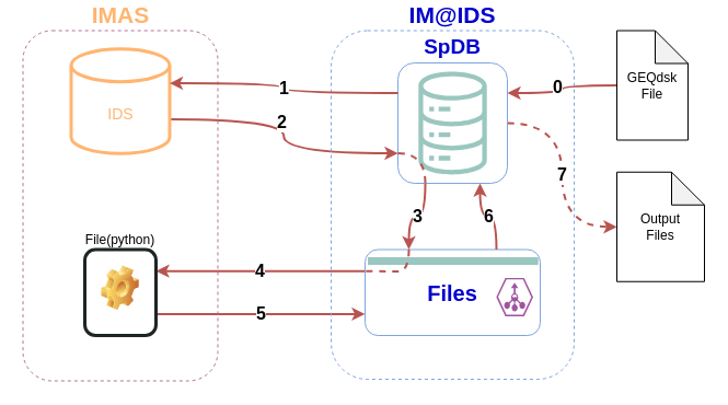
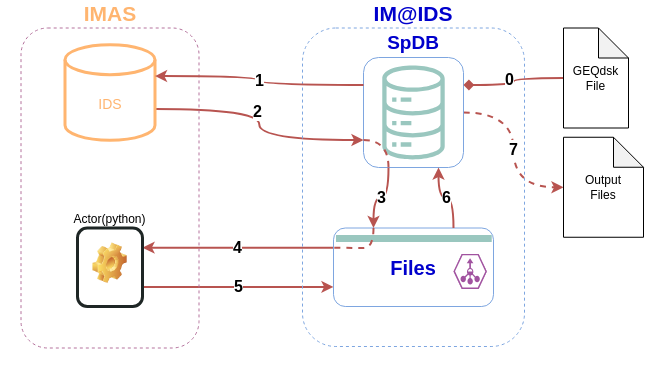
  <mxCell id="0" />
  <mxCell id="1" parent="0" />
  <mxCell id="2" value="&lt;font style=&quot;font-size: 16px&quot;&gt;&lt;b&gt;7&lt;/b&gt;&lt;/font&gt;" style="edgeStyle=orthogonalEdgeStyle;curved=1;rounded=0;orthogonalLoop=1;jettySize=auto;html=1;startArrow=none;startFill=0;endArrow=classic;endFill=1;strokeWidth=2;entryX=0;entryY=0.5;entryDx=0;entryDy=0;entryPerimeter=0;exitX=1;exitY=0.5;exitDx=0;exitDy=0;strokeColor=#b85450;fillColor=#f8cecc;dashed=1;" parent="1" source="10" target="3" edge="1"><mxGeometry relative="1" as="geometry"><mxPoint x="725" y="110.5" as="targetPoint" /></mxGeometry></mxCell>
- <mxCell id="3" value="Output&lt;br&gt;Files" style="shape=note;whiteSpace=wrap;html=1;backgroundOutline=1;darkOpacity=0.05;" parent="1" vertex="1"><mxGeometry x="563" y="149.75" width="80" height="100" as="geometry" /></mxCell>
+ <mxCell id="3" value="Output&lt;br&gt;Files" style="shape=note;whiteSpace=wrap;html=1;backgroundOutline=1;darkOpacity=0.05;" parent="1" vertex="1"><mxGeometry x="563" y="129.75" width="80" height="100" as="geometry" /></mxCell>
  <mxCell id="4" style="edgeStyle=orthogonalEdgeStyle;rounded=0;orthogonalLoop=1;jettySize=auto;html=1;exitX=1;exitY=0;exitDx=0;exitDy=64.243;exitPerimeter=0;startArrow=none;startFill=0;endArrow=classic;endFill=1;strokeColor=#B85450;strokeWidth=2;entryX=0;entryY=0.75;entryDx=0;entryDy=0;curved=1;" parent="1" source="22" target="10" edge="1"><mxGeometry relative="1" as="geometry"><mxPoint x="363" y="105" as="targetPoint" /></mxGeometry></mxCell>
  <mxCell id="5" value="&lt;font style=&quot;font-size: 16px&quot;&gt;&lt;b&gt;2&lt;/b&gt;&lt;/font&gt;" style="edgeLabel;html=1;align=center;verticalAlign=middle;resizable=0;points=[];" parent="4" vertex="1" connectable="0"><mxGeometry x="-0.161" y="-2" relative="1" as="geometry"><mxPoint x="1" as="offset" /></mxGeometry></mxCell>
  <mxCell id="6" value="&lt;font style=&quot;font-size: 16px&quot;&gt;&lt;b&gt;4&lt;/b&gt;&lt;/font&gt;" style="edgeStyle=orthogonalEdgeStyle;curved=1;rounded=0;orthogonalLoop=1;jettySize=auto;html=1;exitX=0;exitY=0.25;exitDx=0;exitDy=0;entryX=1;entryY=0.25;entryDx=0;entryDy=0;startArrow=none;startFill=0;endArrow=classic;endFill=1;strokeColor=#B85450;strokeWidth=2;" parent="1" source="14" target="23" edge="1"><mxGeometry relative="1" as="geometry" /></mxCell>
  <mxCell id="7" value="&lt;font style=&quot;font-size: 16px&quot;&gt;&lt;b&gt;5&lt;/b&gt;&lt;/font&gt;" style="edgeStyle=orthogonalEdgeStyle;curved=1;rounded=0;orthogonalLoop=1;jettySize=auto;html=1;exitX=1;exitY=0.75;exitDx=0;exitDy=0;entryX=0;entryY=0.75;entryDx=0;entryDy=0;startArrow=none;startFill=0;endArrow=classic;endFill=1;strokeColor=#B85450;strokeWidth=2;" parent="1" source="23" target="14" edge="1"><mxGeometry relative="1" as="geometry" /></mxCell>
  <mxCell id="8" value="IM@IDS" style="rounded=1;whiteSpace=wrap;html=1;strokeColor=#7EA6E0;strokeWidth=1;fillColor=none;fontStyle=1;dashed=1;labelPosition=center;verticalLabelPosition=top;align=center;verticalAlign=bottom;fontSize=21;fontColor=#0000CC;" parent="1" vertex="1"><mxGeometry x="302" y="20.5" width="222" height="318.5" as="geometry" /></mxCell>
  <mxCell id="9" value="" style="group;labelPosition=center;verticalLabelPosition=top;align=center;verticalAlign=bottom;" parent="1" vertex="1" connectable="0"><mxGeometry x="363" y="50" width="100" height="110" as="geometry" /></mxCell>
  <mxCell id="10" value="SpDB" style="rounded=1;whiteSpace=wrap;html=1;strokeColor=#7EA6E0;strokeWidth=1;fillColor=none;labelPosition=center;verticalLabelPosition=top;align=center;verticalAlign=bottom;fontStyle=1;fontSize=19;fontColor=#0000CC;" parent="9" vertex="1"><mxGeometry width="100" height="110" as="geometry" /></mxCell>
  <mxCell id="11" value="" style="outlineConnect=0;fontColor=#232F3E;gradientColor=none;strokeColor=none;dashed=0;verticalLabelPosition=bottom;verticalAlign=top;align=center;html=1;fontSize=12;fontStyle=0;aspect=fixed;pointerEvents=1;shape=mxgraph.aws4.iot_analytics_data_store;fillColor=#9AC7BF;" parent="9" vertex="1"><mxGeometry x="17.5" y="8.05" width="65" height="93.89" as="geometry" /></mxCell>
  <mxCell id="12" style="edgeStyle=orthogonalEdgeStyle;curved=1;rounded=0;orthogonalLoop=1;jettySize=auto;html=1;exitX=0;exitY=0.75;exitDx=0;exitDy=0;entryX=0.25;entryY=1;entryDx=0;entryDy=0;startArrow=none;startFill=0;endArrow=none;endFill=0;strokeColor=#B85450;strokeWidth=2;dashed=1;" parent="9" source="10" target="10" edge="1"><mxGeometry relative="1" as="geometry"><Array as="points"><mxPoint x="25" y="83" /></Array></mxGeometry></mxCell>
  <mxCell id="13" value="" style="group" parent="1" vertex="1" connectable="0"><mxGeometry x="333" y="220.5" width="160" height="78.5" as="geometry" /></mxCell>
  <mxCell id="14" value="&lt;b style=&quot;font-size: 20px&quot;&gt;&lt;font color=&quot;#0000cc&quot;&gt;Files&lt;/font&gt;&lt;/b&gt;" style="rounded=1;whiteSpace=wrap;html=1;strokeColor=#7EA6E0;strokeWidth=1;fillColor=none;" parent="13" vertex="1"><mxGeometry width="160" height="78.5" as="geometry" /></mxCell>
  <mxCell id="15" value="" style="line;strokeWidth=7;direction=south;html=1;perimeter=backbonePerimeter;points=[];outlineConnect=0;fillColor=none;strokeColor=#9AC7BF;rotation=90;" parent="13" vertex="1"><mxGeometry x="79.85" y="-67.38" width="0.99" height="155.73" as="geometry" /></mxCell>
  <mxCell id="16" value="" style="verticalLabelPosition=bottom;html=1;fillColor=#A153A0;strokeColor=#ffffff;verticalAlign=top;align=center;points=[[0,0.5,0],[0.125,0.25,0],[0.25,0,0],[0.5,0,0],[0.75,0,0],[0.875,0.25,0],[1,0.5,0],[0.875,0.75,0],[0.75,1,0],[0.5,1,0],[0.125,0.75,0]];pointerEvents=1;shape=mxgraph.cisco_safe.compositeIcon;bgIcon=mxgraph.cisco_safe.design.blank_device;resIcon=mxgraph.cisco_safe.design.flow_collector_2;" parent="13" vertex="1"><mxGeometry x="120" y="26" width="33.35" height="35" as="geometry" /></mxCell>
  <mxCell id="17" style="edgeStyle=orthogonalEdgeStyle;curved=1;rounded=0;orthogonalLoop=1;jettySize=auto;html=1;exitX=0.25;exitY=0;exitDx=0;exitDy=0;entryX=0;entryY=0.25;entryDx=0;entryDy=0;dashed=1;startArrow=none;startFill=0;endArrow=none;endFill=0;strokeColor=#B85450;strokeWidth=2;" parent="13" source="14" target="14" edge="1"><mxGeometry relative="1" as="geometry"><Array as="points"><mxPoint x="40" y="20" /><mxPoint x="20" y="20" /></Array></mxGeometry></mxCell>
  <mxCell id="18" value="&lt;font style=&quot;font-size: 16px&quot;&gt;&lt;b&gt;3&lt;/b&gt;&lt;/font&gt;" style="edgeStyle=orthogonalEdgeStyle;rounded=0;orthogonalLoop=1;jettySize=auto;html=1;exitX=0.25;exitY=1;exitDx=0;exitDy=0;entryX=0.25;entryY=0;entryDx=0;entryDy=0;startArrow=none;startFill=0;endArrow=classic;endFill=1;strokeColor=#B85450;strokeWidth=2;curved=1;" parent="1" source="10" target="14" edge="1"><mxGeometry x="799" y="83" as="geometry"><Array as="points"><mxPoint x="388" y="190" /><mxPoint x="373" y="190" /></Array></mxGeometry></mxCell>
  <mxCell id="19" value="&lt;font style=&quot;font-size: 16px&quot;&gt;&lt;b&gt;6&lt;/b&gt;&lt;/font&gt;" style="edgeStyle=orthogonalEdgeStyle;curved=1;rounded=0;orthogonalLoop=1;jettySize=auto;html=1;exitX=0.75;exitY=0;exitDx=0;exitDy=0;entryX=0.75;entryY=1;entryDx=0;entryDy=0;startArrow=none;startFill=0;endArrow=classic;endFill=1;strokeColor=#B85450;strokeWidth=2;" parent="1" source="14" target="10" edge="1"><mxGeometry x="799" y="83" as="geometry" /></mxCell>
  <mxCell id="20" value="" style="group" parent="1" vertex="1" connectable="0"><mxGeometry x="20.5" y="20.5" width="178" height="320" as="geometry" /></mxCell>
  <mxCell id="21" value="IMAS" style="rounded=1;whiteSpace=wrap;html=1;strokeWidth=1;strokeColor=#B5739D;labelPosition=center;verticalLabelPosition=top;align=center;verticalAlign=bottom;fontSize=21;fontStyle=1;fontColor=#FFB570;fillColor=none;dashed=1;" parent="20" vertex="1"><mxGeometry width="178" height="320" as="geometry" /></mxCell>
  <mxCell id="22" value="&lt;font color=&quot;#ffb570&quot; style=&quot;font-size: 14px&quot;&gt;IDS&lt;/font&gt;" style="shape=cylinder3;whiteSpace=wrap;html=1;boundedLbl=1;backgroundOutline=1;size=15;strokeWidth=3;strokeColor=#FFB570;" parent="20" vertex="1"><mxGeometry x="44" y="16.669" width="90" height="95.657" as="geometry" /></mxCell>
- <mxCell id="23" value="File(python)" style="rounded=1;whiteSpace=wrap;html=1;strokeWidth=3;fillColor=none;strokeColor=#1E2625;labelPosition=center;verticalLabelPosition=top;align=center;verticalAlign=bottom;" parent="20" vertex="1"><mxGeometry x="56.5" y="200" width="65" height="78.5" as="geometry" /></mxCell>
+ <mxCell id="23" value="Actor(python)" style="rounded=1;whiteSpace=wrap;html=1;strokeWidth=3;fillColor=none;strokeColor=#1E2625;labelPosition=center;verticalLabelPosition=top;align=center;verticalAlign=bottom;" parent="20" vertex="1"><mxGeometry x="56.5" y="200" width="65" height="78.5" as="geometry" /></mxCell>
  <mxCell id="24" value="" style="shape=image;html=1;verticalLabelPosition=bottom;verticalAlign=top;imageAspect=1;aspect=fixed;image=img/clipart/Gear_128x128.png;dashed=1;strokeColor=#B5739D;strokeWidth=1;" parent="20" vertex="1"><mxGeometry x="71.715" y="215" width="34.57" height="40.55" as="geometry" /></mxCell>
- <mxCell id="25" style="edgeStyle=orthogonalEdgeStyle;rounded=0;orthogonalLoop=1;jettySize=auto;html=1;exitX=0;exitY=0.5;exitDx=0;exitDy=0;exitPerimeter=0;entryX=1;entryY=0.25;entryDx=0;entryDy=0;curved=1;strokeColor=#B85450;strokeWidth=2;" edge="1" parent="1" source="27" target="10"><mxGeometry relative="1" as="geometry" /></mxCell>
+ <mxCell id="25" style="edgeStyle=orthogonalEdgeStyle;rounded=0;orthogonalLoop=1;jettySize=auto;html=1;exitX=0;exitY=0.5;exitDx=0;exitDy=0;exitPerimeter=0;entryX=1;entryY=0.25;entryDx=0;entryDy=0;curved=1;strokeColor=#B85450;strokeWidth=2;endArrow=diamond;" edge="1" parent="1" source="27" target="10"><mxGeometry relative="1" as="geometry" /></mxCell>
  <mxCell id="26" value="&lt;font style=&quot;font-size: 16px&quot;&gt;&lt;b&gt;0&lt;/b&gt;&lt;/font&gt;" style="edgeLabel;html=1;align=center;verticalAlign=middle;resizable=0;points=[];" vertex="1" connectable="0" parent="25"><mxGeometry x="0.15" y="-6" relative="1" as="geometry"><mxPoint as="offset" /></mxGeometry></mxCell>
  <mxCell id="27" value="GEQdsk&lt;br&gt;File" style="shape=note;whiteSpace=wrap;html=1;backgroundOutline=1;darkOpacity=0.05;" vertex="1" parent="1"><mxGeometry x="563" y="20.5" width="65" height="100" as="geometry" /></mxCell>
  <mxCell id="28" value="&lt;font style=&quot;font-size: 16px&quot;&gt;&lt;b&gt;1&lt;/b&gt;&lt;/font&gt;" style="edgeStyle=orthogonalEdgeStyle;curved=1;rounded=0;orthogonalLoop=1;jettySize=auto;html=1;exitX=0;exitY=0.25;exitDx=0;exitDy=0;entryX=1;entryY=0;entryDx=0;entryDy=31.414;entryPerimeter=0;strokeColor=#B85450;strokeWidth=2;" edge="1" parent="1" source="10" target="22"><mxGeometry relative="1" as="geometry" /></mxCell>
